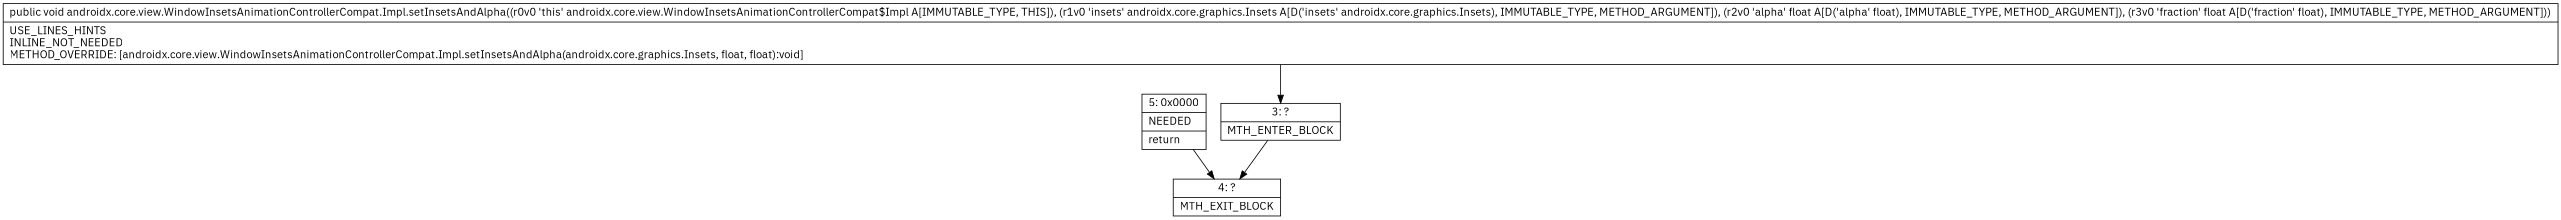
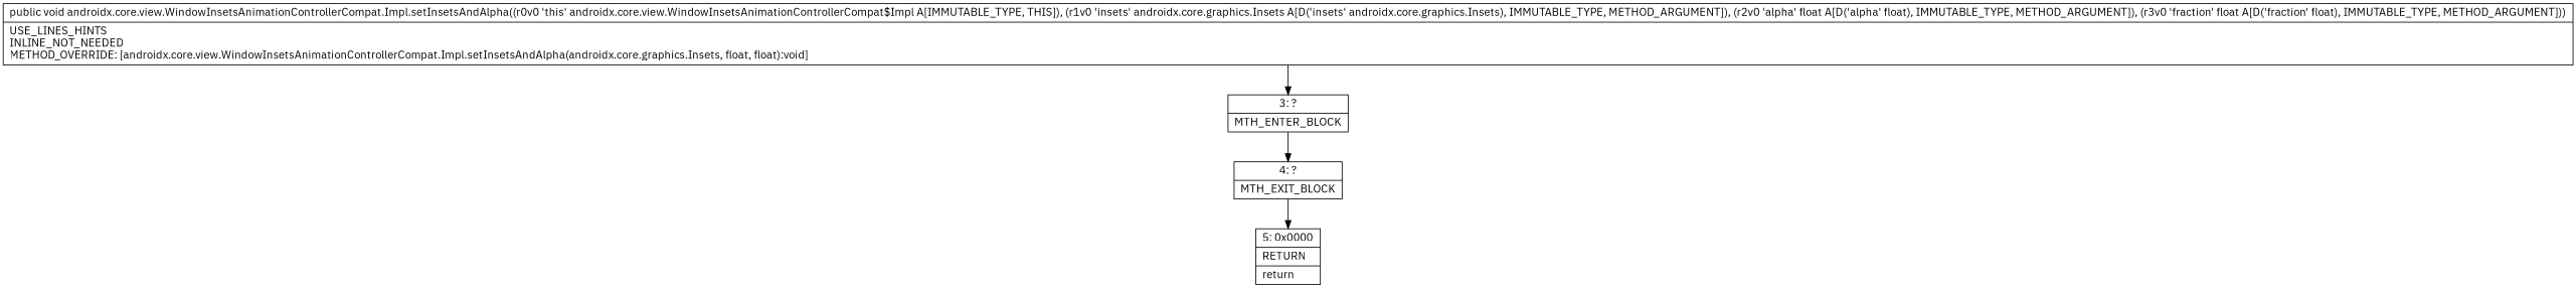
  digraph {
    fontname="IBM Plex Sans"
    node [fontname="IBM Plex Sans" shape=record]
    edge [fontname="IBM Plex Sans"]
    n1 [label="{3\:\ ?|MTH_ENTER_BLOCK\l}"]
    n2 [label="{4\:\ ?|MTH_EXIT_BLOCK\l}"]
-   n3 [label="{5\:\ 0x0000|NEEDED\l|return\l}"]
+   n3 [label="{5\:\ 0x0000|RETURN\l|return\l}"]
    n4 [label="{public void androidx.core.view.WindowInsetsAnimationControllerCompat.Impl.setInsetsAndAlpha((r0v0 'this' androidx.core.view.WindowInsetsAnimationControllerCompat$Impl A[IMMUTABLE_TYPE, THIS]), (r1v0 'insets' androidx.core.graphics.Insets A[D('insets' androidx.core.graphics.Insets), IMMUTABLE_TYPE, METHOD_ARGUMENT]), (r2v0 'alpha' float A[D('alpha' float), IMMUTABLE_TYPE, METHOD_ARGUMENT]), (r3v0 'fraction' float A[D('fraction' float), IMMUTABLE_TYPE, METHOD_ARGUMENT]))  | USE_LINES_HINTS\lINLINE_NOT_NEEDED\lMETHOD_OVERRIDE: [androidx.core.view.WindowInsetsAnimationControllerCompat.Impl.setInsetsAndAlpha(androidx.core.graphics.Insets, float, float):void]\l}"]
    n1 -> n2
-   n3 -> n2
+   n2 -> n3
    n4 -> n1
  }
